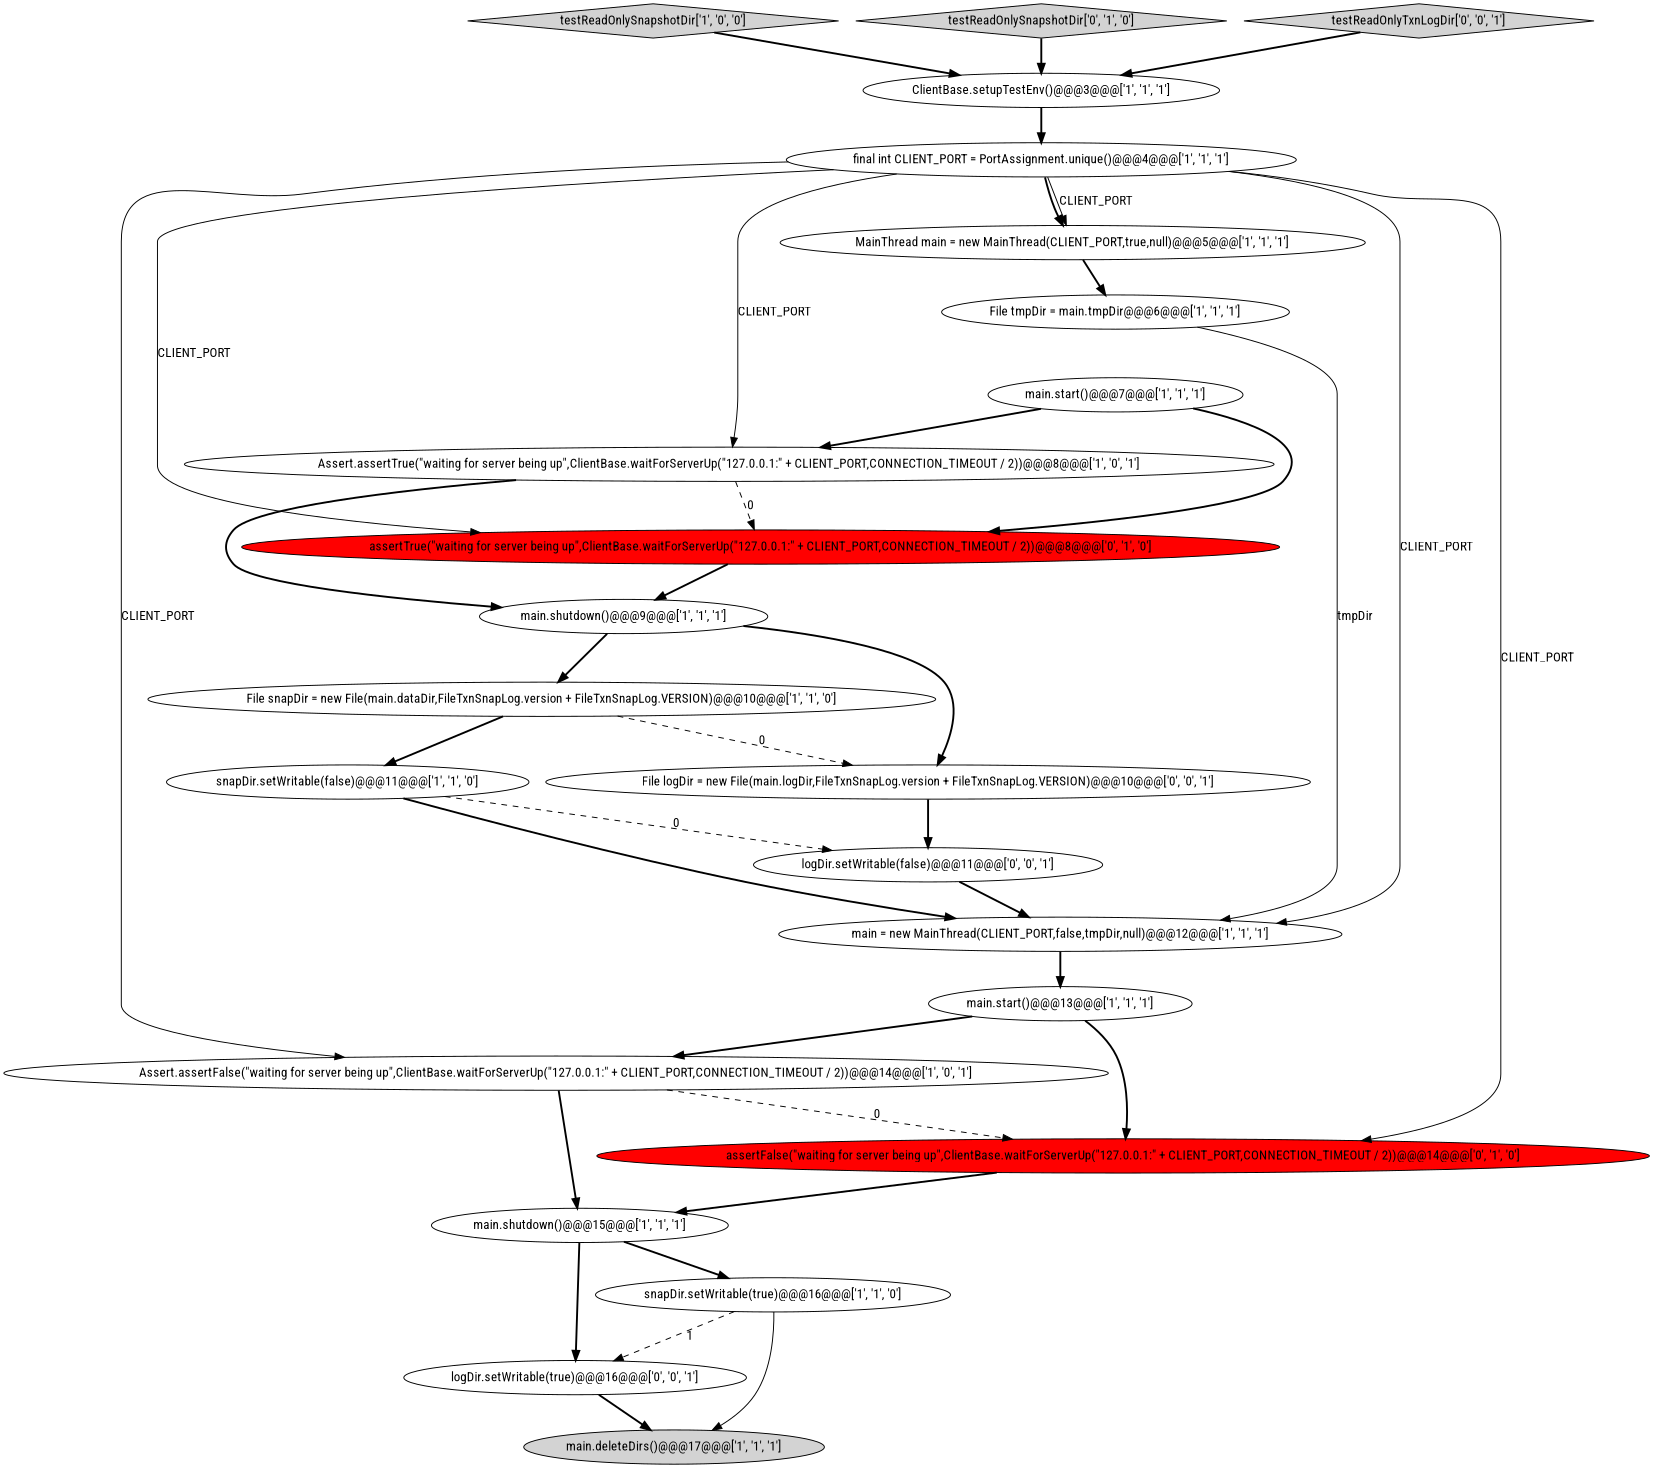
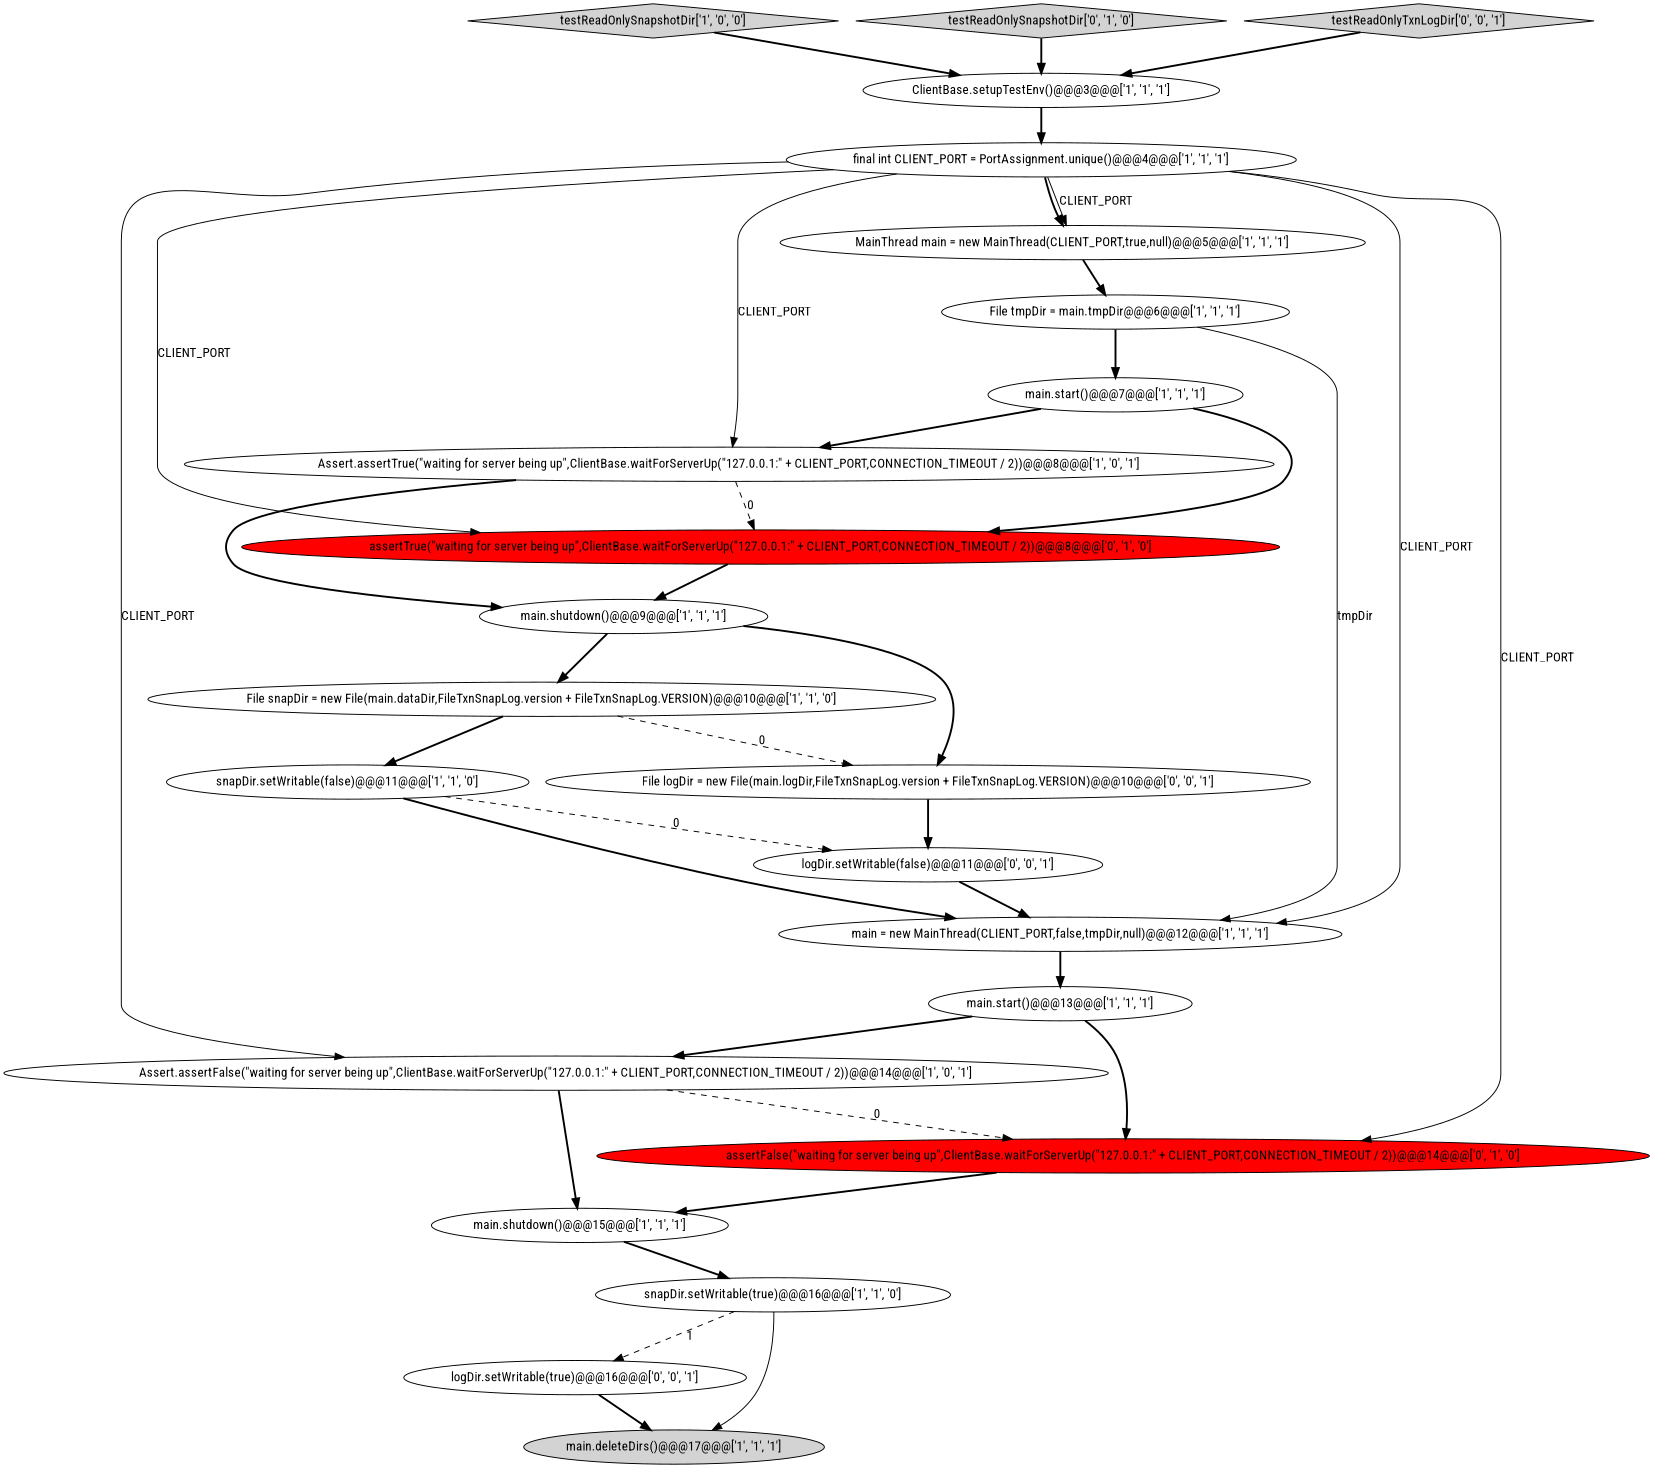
  digraph {
    fontname="Roboto Condensed"
    node [fillcolor=white fontname="Roboto Condensed" shape=ellipse style=filled]
    edge [fontname="Roboto Condensed" style=bold]
    n1 [label="snapDir.setWritable(false)@@@11@@@['1', '1', '0']"]
    n2 [label="main = new MainThread(CLIENT_PORT,false,tmpDir,null)@@@12@@@['1', '1', '1']"]
    n3 [label="logDir.setWritable(false)@@@11@@@['0', '0', '1']"]
    n4 [label="main.start()@@@13@@@['1', '1', '1']"]
    n5 [label="File logDir = new File(main.logDir,FileTxnSnapLog.version + FileTxnSnapLog.VERSION)@@@10@@@['0', '0', '1']"]
    n6 [fillcolor=lightgray label="testReadOnlySnapshotDir['1', '0', '0']" shape=diamond]
    n7 [label="ClientBase.setupTestEnv()@@@3@@@['1', '1', '1']"]
    n8 [label="final int CLIENT_PORT = PortAssignment.unique()@@@4@@@['1', '1', '1']"]
    n9 [label="Assert.assertFalse(\"waiting for server being up\",ClientBase.waitForServerUp(\"127.0.0.1:\" + CLIENT_PORT,CONNECTION_TIMEOUT / 2))@@@14@@@['1', '0', '1']"]
    n10 [fillcolor=red label="assertFalse(\"waiting for server being up\",ClientBase.waitForServerUp(\"127.0.0.1:\" + CLIENT_PORT,CONNECTION_TIMEOUT / 2))@@@14@@@['0', '1', '0']"]
    n11 [fillcolor=lightgray label="testReadOnlySnapshotDir['0', '1', '0']" shape=diamond]
    n12 [label="Assert.assertTrue(\"waiting for server being up\",ClientBase.waitForServerUp(\"127.0.0.1:\" + CLIENT_PORT,CONNECTION_TIMEOUT / 2))@@@8@@@['1', '0', '1']"]
    n13 [fillcolor=red label="assertTrue(\"waiting for server being up\",ClientBase.waitForServerUp(\"127.0.0.1:\" + CLIENT_PORT,CONNECTION_TIMEOUT / 2))@@@8@@@['0', '1', '0']"]
    n14 [label="main.shutdown()@@@9@@@['1', '1', '1']"]
    n15 [label="File snapDir = new File(main.dataDir,FileTxnSnapLog.version + FileTxnSnapLog.VERSION)@@@10@@@['1', '1', '0']"]
    n16 [label="main.shutdown()@@@15@@@['1', '1', '1']"]
    n17 [label="logDir.setWritable(true)@@@16@@@['0', '0', '1']"]
    n18 [label="snapDir.setWritable(true)@@@16@@@['1', '1', '0']"]
    n19 [label="main.start()@@@7@@@['1', '1', '1']"]
    n20 [fillcolor=lightgray label="testReadOnlyTxnLogDir['0', '0', '1']" shape=diamond]
    n21 [label="MainThread main = new MainThread(CLIENT_PORT,true,null)@@@5@@@['1', '1', '1']"]
    n22 [label="File tmpDir = main.tmpDir@@@6@@@['1', '1', '1']"]
    n23 [fillcolor=lightgray label="main.deleteDirs()@@@17@@@['1', '1', '1']"]
    n1 -> n2
    n1 -> n3 [label=0 style=dashed]
    n2 -> n4
    n3 -> n2
    n4 -> n9
    n4 -> n10
    n5 -> n3
    n6 -> n7
    n7 -> n8
    n8 -> n2 [label=CLIENT_PORT style=solid]
    n8 -> n9 [label=CLIENT_PORT style=solid]
    n8 -> n10 [label=CLIENT_PORT style=solid]
    n8 -> n12 [label=CLIENT_PORT style=solid]
    n8 -> n13 [label=CLIENT_PORT style=solid]
    n8 -> n21
    n8 -> n21 [label=CLIENT_PORT style=solid]
    n9 -> n10 [label=0 style=dashed]
    n9 -> n16
    n10 -> n16
    n11 -> n7
    n12 -> n13 [label=0 style=dashed]
    n12 -> n14
    n13 -> n14
    n14 -> n5
    n14 -> n15
    n15 -> n1
    n15 -> n5 [label=0 style=dashed]
-   n16 -> n17
    n16 -> n18
    n17 -> n23
    n18 -> n17 [label=1 style=dashed]
    n18 -> n23 [style=solid]
    n19 -> n12
    n19 -> n13
    n20 -> n7
    n21 -> n22
    n22 -> n2 [label=tmpDir style=solid]
+   n22 -> n19
  }
